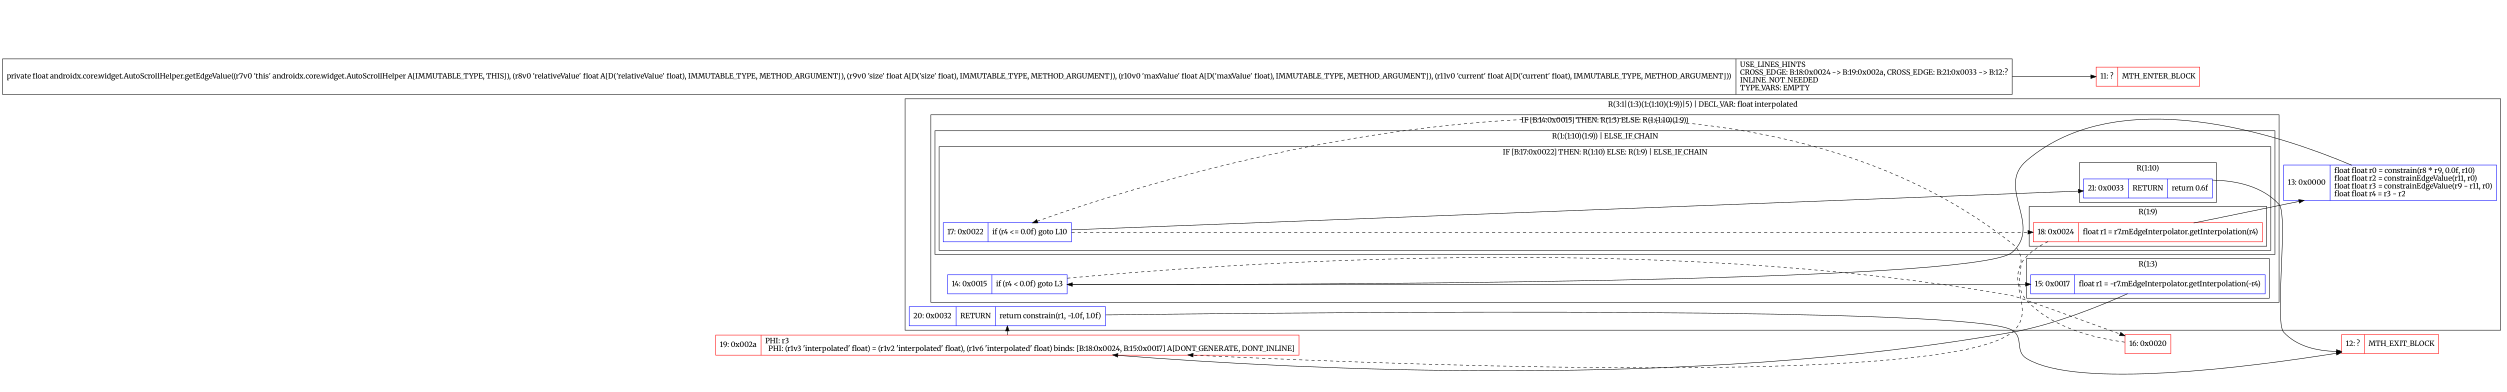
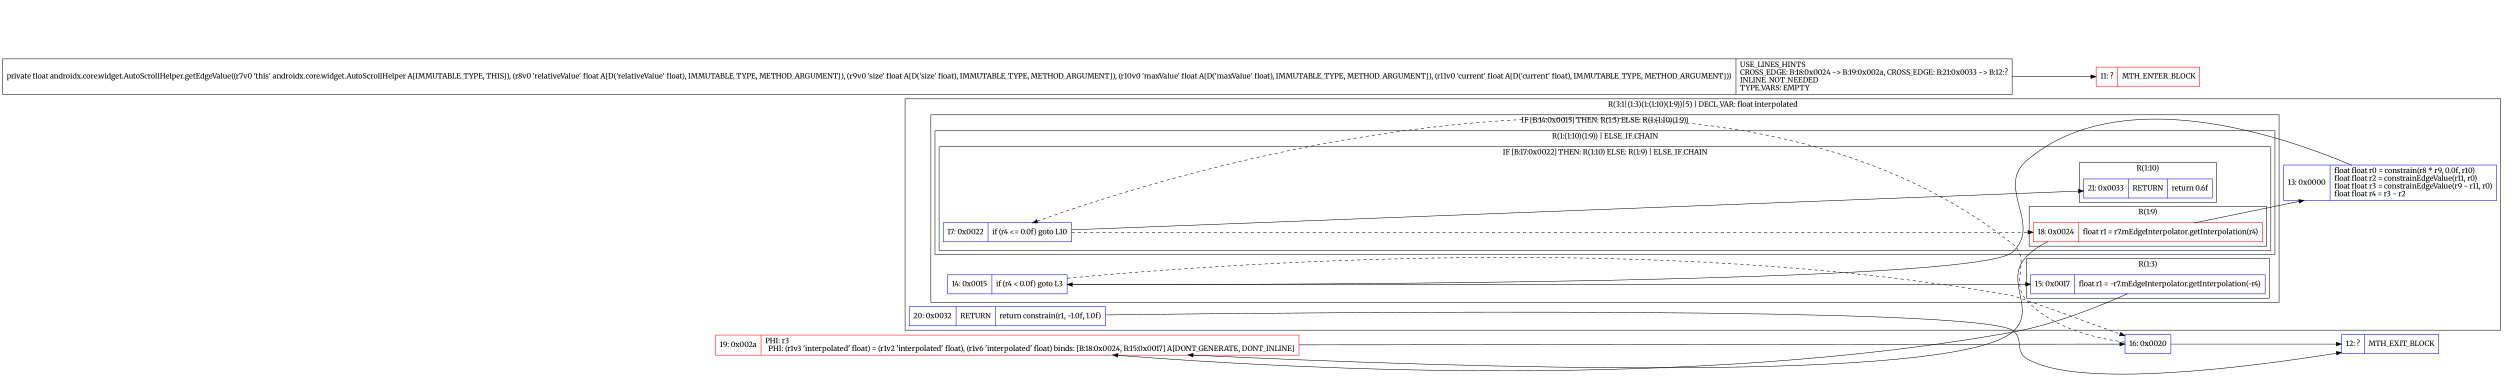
  digraph {
    fontname=Merriweather
    rankdir=LR
    node [color=blue fontname=Merriweather shape=record]
    edge [fontname=Merriweather]
    n1 [label="{15\:\ 0x0017|float r1 = \-r7.mEdgeInterpolator.getInterpolation(\-r4)\l}"]
    n2 [label="{21\:\ 0x0033|RETURN\l|return 0.6f\l}"]
    n3 [color=red label="{18\:\ 0x0024|float r1 = r7.mEdgeInterpolator.getInterpolation(r4)\l}"]
    n4 [label="{17\:\ 0x0022|if (r4 \<= 0.0f) goto L10\l}"]
    n5 [label="{14\:\ 0x0015|if (r4 \< 0.0f) goto L3\l}"]
    n6 [label="{13\:\ 0x0000|float float r0 = constrain(r8 * r9, 0.0f, r10)\lfloat float r2 = constrainEdgeValue(r11, r0)\lfloat float r3 = constrainEdgeValue(r9 \- r11, r0)\lfloat float r4 = r3 \- r2\l}"]
    n7 [label="{20\:\ 0x0032|RETURN\l|return constrain(r1, \-1.0f, 1.0f)\l}"]
    n8 [color=red label="{19\:\ 0x002a|PHI: r3 \l  PHI: (r1v3 'interpolated' float) = (r1v2 'interpolated' float), (r1v6 'interpolated' float) binds: [B:18:0x0024, B:15:0x0017] A[DONT_GENERATE, DONT_INLINE]\l}"]
-   n9 [color=red label="{12\:\ ?|MTH_EXIT_BLOCK\l}"]
-   n10 [color=red label="{16\:\ 0x0020}"]
+   n9 [label="{12\:\ ?|MTH_EXIT_BLOCK\l}"]
+   n10 [label="{16\:\ 0x0020}"]
    n11 [color=red label="{11\:\ ?|MTH_ENTER_BLOCK\l}"]
    n12 [label="{private float androidx.core.widget.AutoScrollHelper.getEdgeValue((r7v0 'this' androidx.core.widget.AutoScrollHelper A[IMMUTABLE_TYPE, THIS]), (r8v0 'relativeValue' float A[D('relativeValue' float), IMMUTABLE_TYPE, METHOD_ARGUMENT]), (r9v0 'size' float A[D('size' float), IMMUTABLE_TYPE, METHOD_ARGUMENT]), (r10v0 'maxValue' float A[D('maxValue' float), IMMUTABLE_TYPE, METHOD_ARGUMENT]), (r11v0 'current' float A[D('current' float), IMMUTABLE_TYPE, METHOD_ARGUMENT]))  | USE_LINES_HINTS\lCROSS_EDGE: B:18:0x0024 \-\> B:19:0x002a, CROSS_EDGE: B:21:0x0033 \-\> B:12:?\lINLINE_NOT_NEEDED\lTYPE_VARS: EMPTY\l}" color=""]
    subgraph cluster_1 {
      label="R(3:1|(1:3)(1:(1:10)(1:9))|5) | DECL_VAR: float interpolated\l"
      n6
      n7
      subgraph cluster_2 {
        label="IF [B:14:0x0015] THEN: R(1:3) ELSE: R(1:(1:10)(1:9))"
        n5
        subgraph cluster_3 {
          label="R(1:3)"
          n1
        }
        subgraph cluster_4 {
          label="R(1:(1:10)(1:9)) | ELSE_IF_CHAIN\l"
          subgraph cluster_5 {
            label="IF [B:17:0x0022] THEN: R(1:10) ELSE: R(1:9) | ELSE_IF_CHAIN\l"
            n4
            subgraph cluster_6 {
              label="R(1:10)"
              n2
            }
            subgraph cluster_7 {
              label="R(1:9)"
              n3
            }
          }
        }
      }
    }
    n1 -> n8
-   n2 -> n9
+   n10 -> n9
    n3 -> n6
-   n3 -> n8 [style=dashed]
+   n3 -> n8
    n4 -> n2
    n4 -> n3 [style=dashed]
    n5 -> n1
    n5 -> n10 [style=dashed]
    n6 -> n5
    n7 -> n9
-   n8 -> n7
+   n8 -> n10
    n10 -> n4 [style=dashed]
    n12 -> n11
  }
